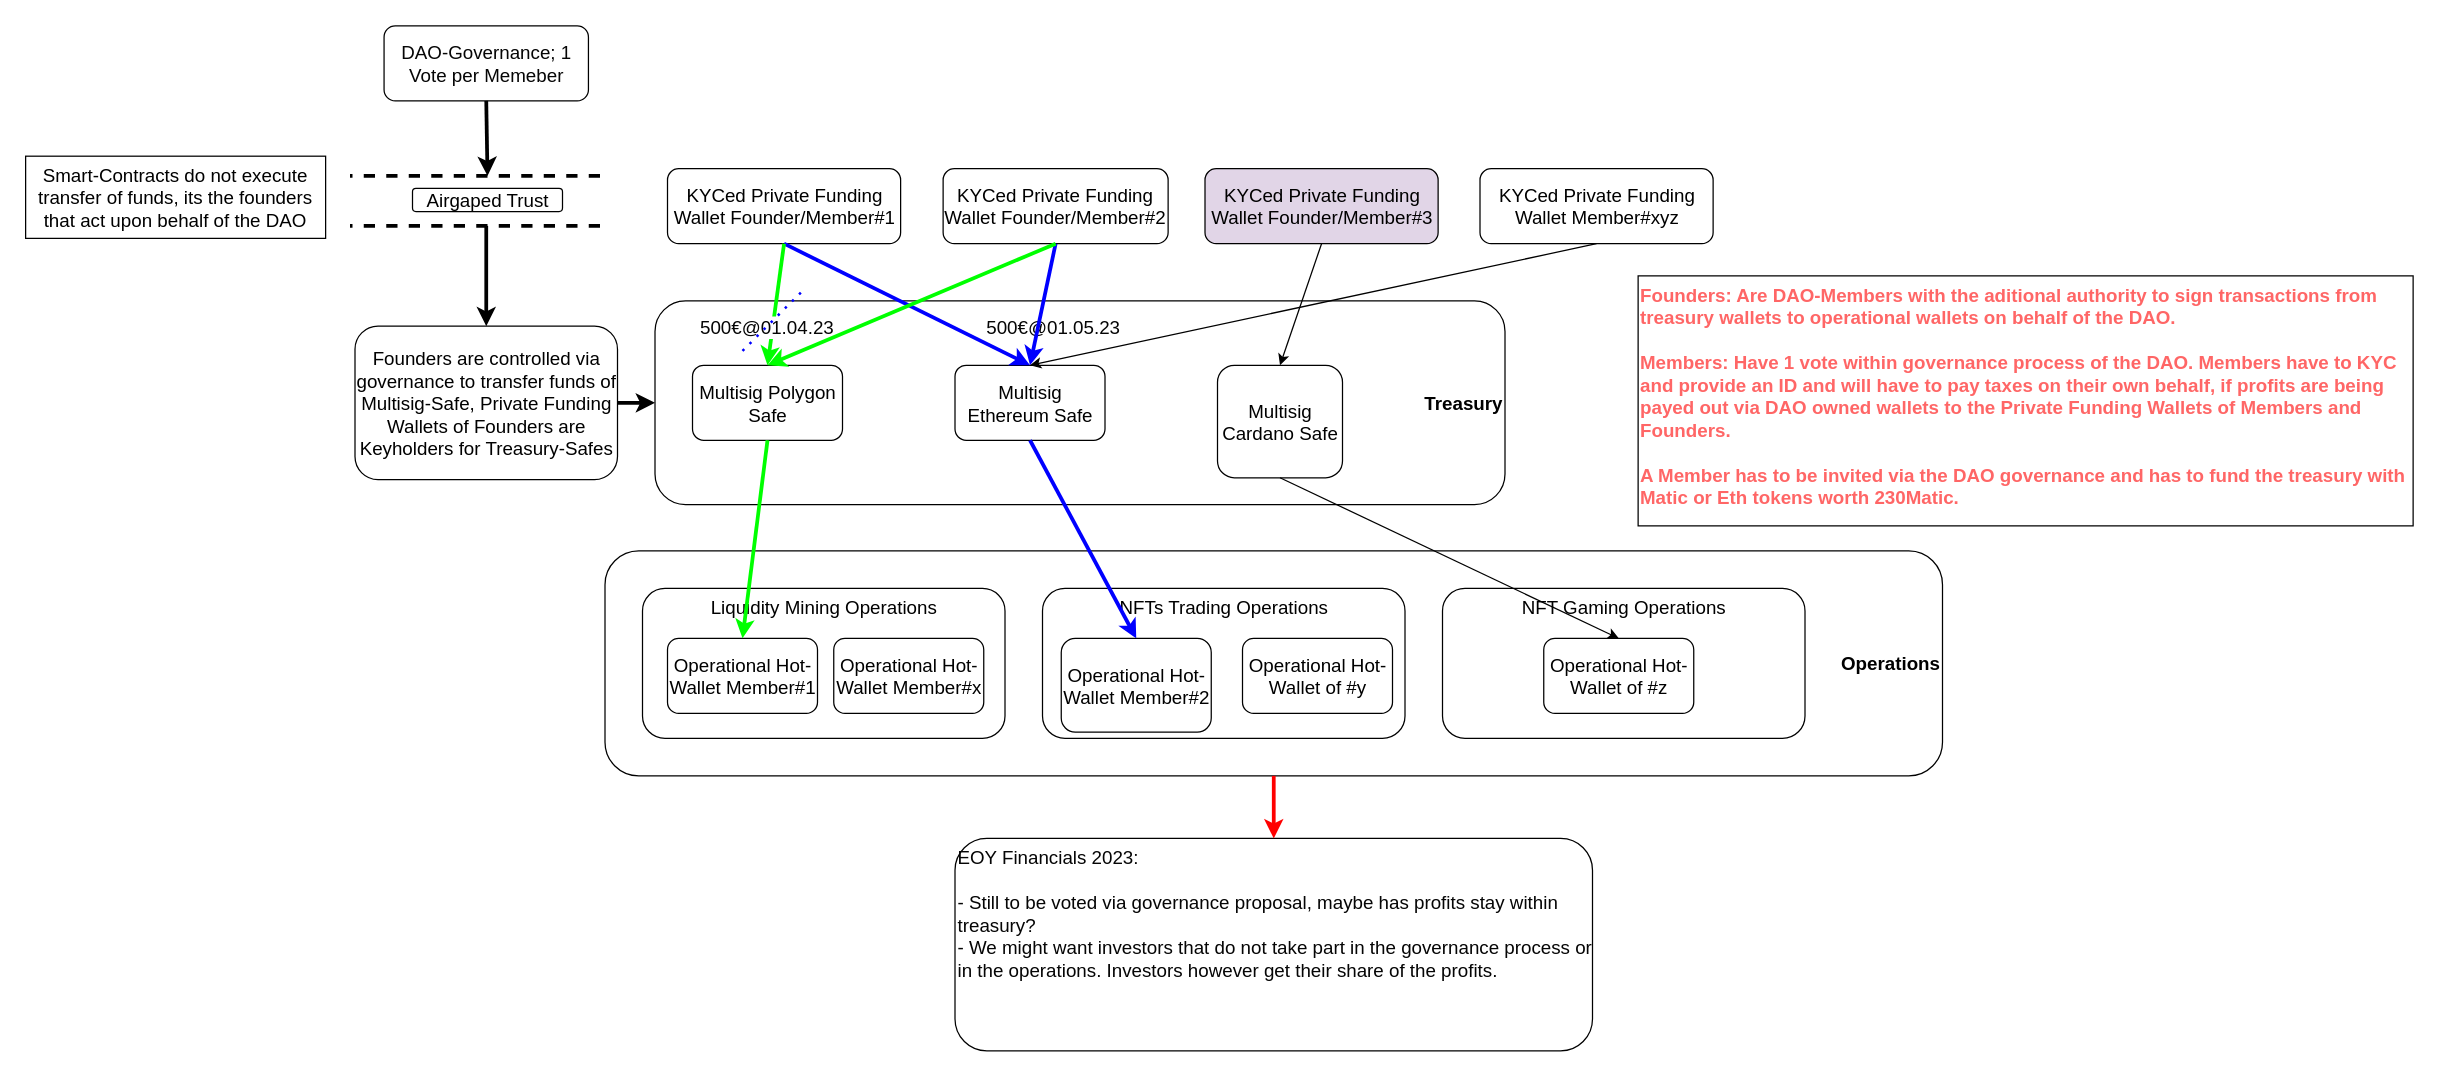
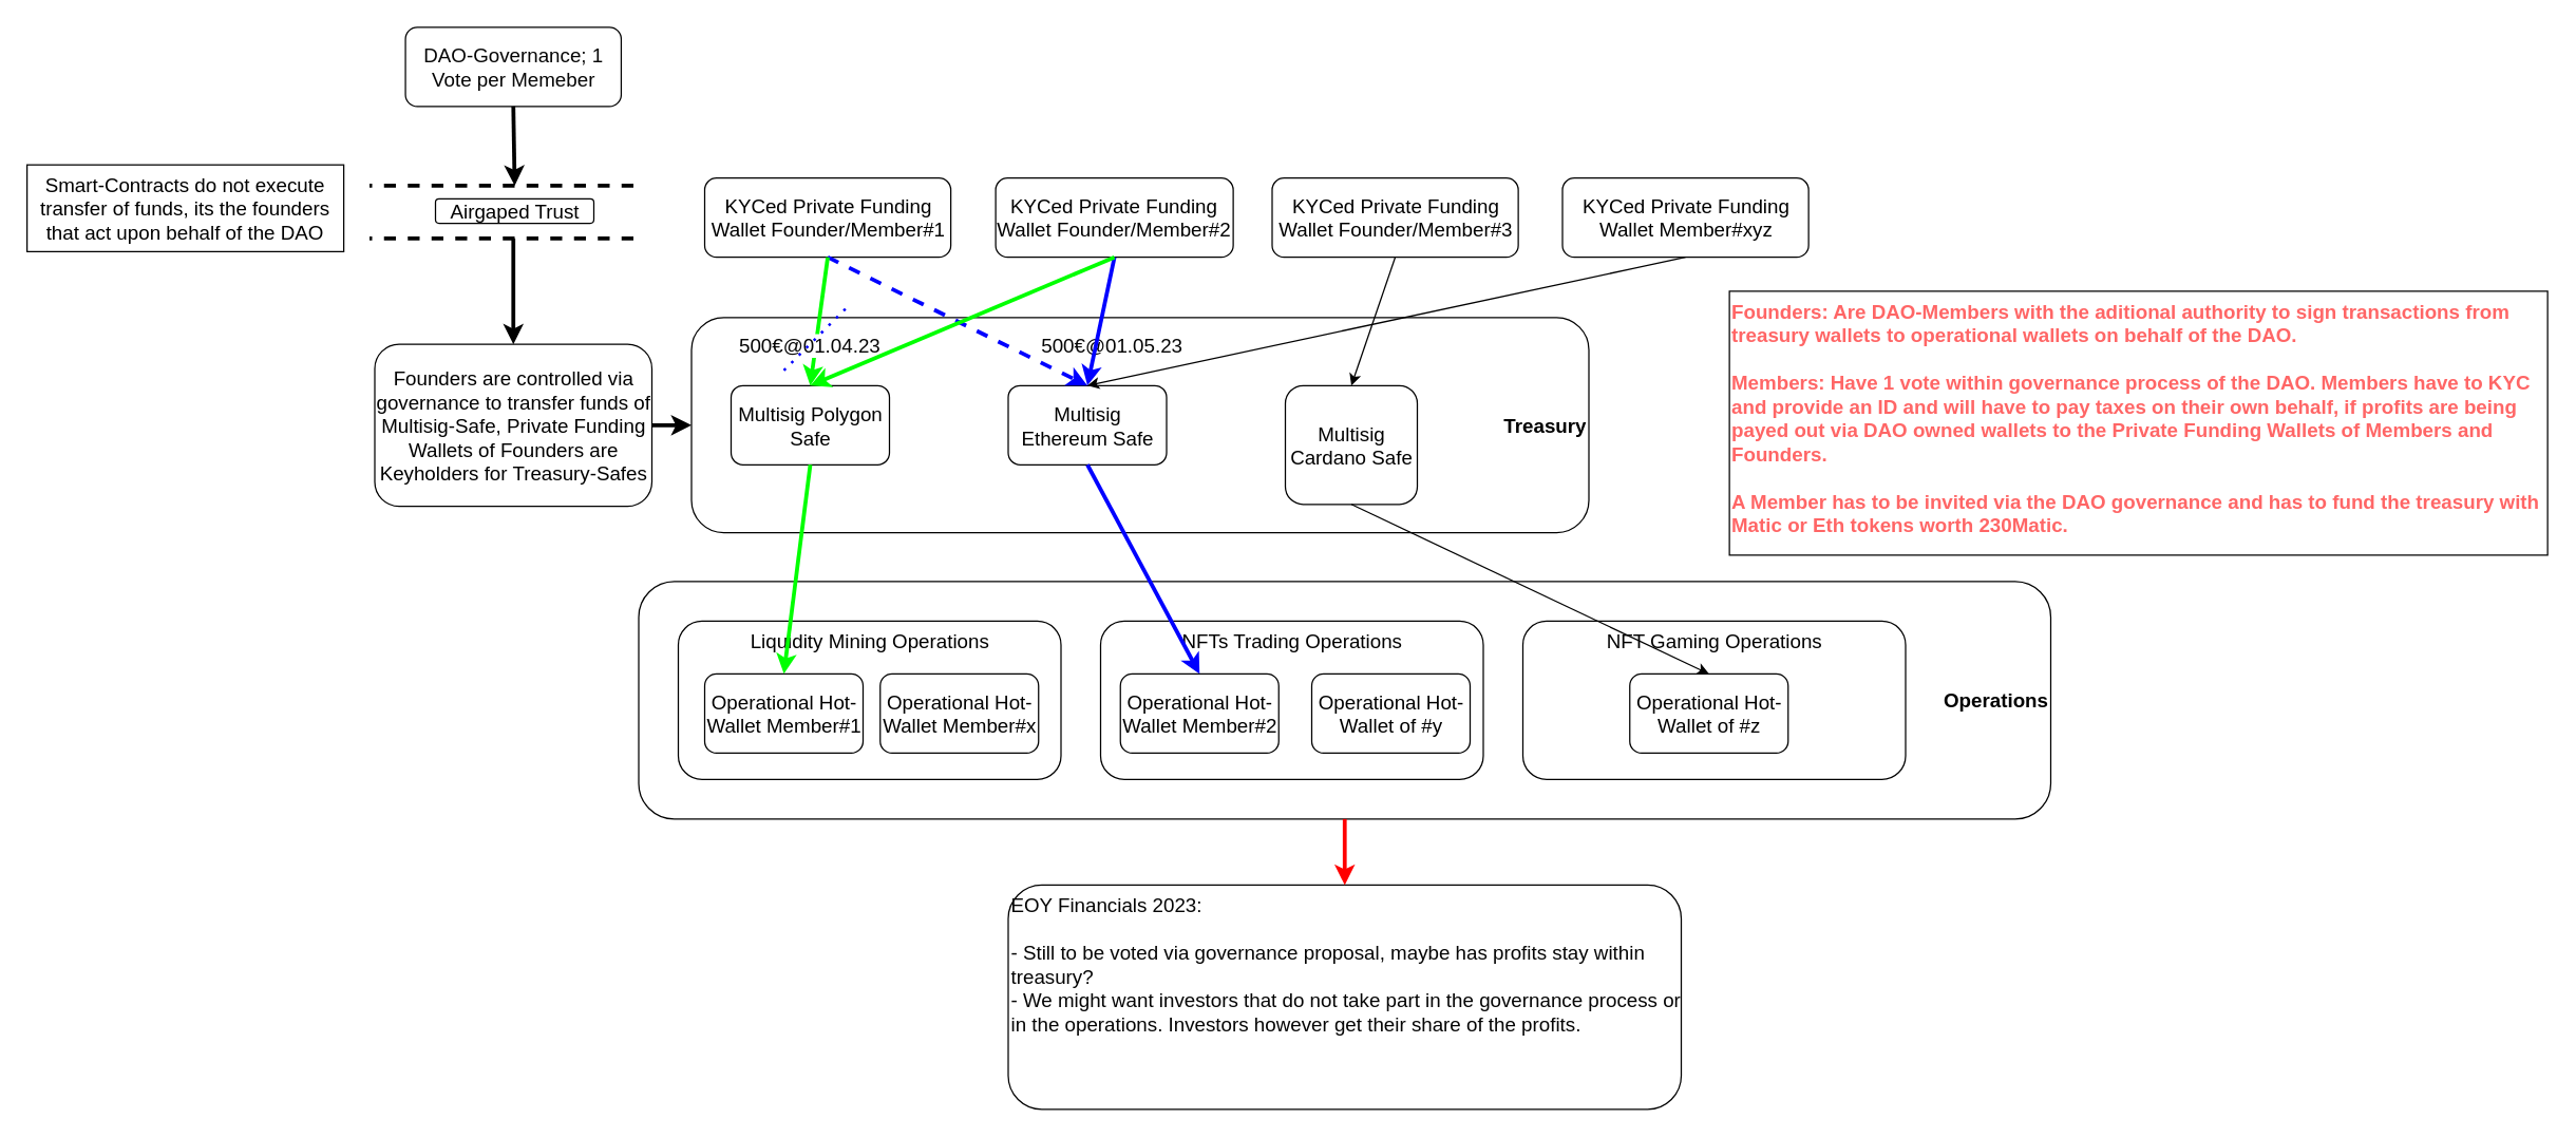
  <mxCell id="0" />
  <mxCell id="1" parent="0" />
  <mxCell id="2" value="&lt;div style=&quot;font-size: 15px;&quot;&gt;&lt;b style=&quot;font-size: 15px;&quot;&gt;&lt;font style=&quot;font-size: 15px;&quot;&gt;Treasury&lt;/font&gt;&lt;/b&gt;&lt;/div&gt;" style="rounded=1;whiteSpace=wrap;html=1;align=right;fontSize=15;" parent="1" vertex="1"><mxGeometry x="523.5" y="240" width="680" height="163" as="geometry" /></mxCell>
  <mxCell id="3" value="KYCed Private Funding Wallet Founder/Member#1" style="rounded=1;whiteSpace=wrap;html=1;fontSize=15;" parent="1" vertex="1"><mxGeometry x="533.5" y="134.25" width="186.5" height="60" as="geometry" /></mxCell>
  <mxCell id="4" value="KYCed&amp;nbsp;Private Funding Wallet Founder/Member#2" style="rounded=1;whiteSpace=wrap;html=1;fontSize=15;" parent="1" vertex="1"><mxGeometry x="754" y="134.25" width="180" height="60" as="geometry" /></mxCell>
  <mxCell id="5" value="Multisig Ethereum Safe" style="rounded=1;whiteSpace=wrap;html=1;fontSize=15;" parent="1" vertex="1"><mxGeometry x="763.5" y="291.5" width="120" height="60" as="geometry" /></mxCell>
  <mxCell id="6" value="Multisig Polygon Safe" style="rounded=1;whiteSpace=wrap;html=1;fontSize=15;" parent="1" vertex="1"><mxGeometry x="553.5" y="291.5" width="120" height="60" as="geometry" /></mxCell>
  <mxCell id="7" value="Multisig Cardano Safe" style="rounded=1;whiteSpace=wrap;html=1;fontSize=15;" parent="1" vertex="1"><mxGeometry x="973.5" y="291.5" width="100" height="90" as="geometry" /></mxCell>
- <mxCell id="8" value="" style="endArrow=classic;startArrow=none;html=1;rounded=0;entryX=0.5;entryY=0;entryDx=0;entryDy=0;exitX=0.5;exitY=1;exitDx=0;exitDy=0;strokeColor=#0000FF;strokeWidth=3;startFill=0;fontSize=15;" parent="1" source="3" target="5" edge="1"><mxGeometry width="50" height="50" relative="1" as="geometry"><mxPoint x="753.5" y="280" as="sourcePoint" /><mxPoint x="803.5" y="230" as="targetPoint" /></mxGeometry></mxCell>
+ <mxCell id="8" value="" style="endArrow=classic;startArrow=none;html=1;rounded=0;entryX=0.5;entryY=0;entryDx=0;entryDy=0;exitX=0.5;exitY=1;exitDx=0;exitDy=0;strokeColor=#0000FF;strokeWidth=3;startFill=0;fontSize=15;dashed=1;" parent="1" source="3" target="5" edge="1"><mxGeometry width="50" height="50" relative="1" as="geometry"><mxPoint x="753.5" y="280" as="sourcePoint" /><mxPoint x="803.5" y="230" as="targetPoint" /></mxGeometry></mxCell>
  <mxCell id="9" value="500€@01.05.23" style="edgeLabel;html=1;align=center;verticalAlign=middle;resizable=0;points=[];fontSize=15;fontColor=#050505;" parent="8" vertex="1" connectable="0"><mxGeometry x="-0.202" y="1" relative="1" as="geometry"><mxPoint x="135" y="28" as="offset" /></mxGeometry></mxCell>
  <mxCell id="10" value="" style="endArrow=classic;startArrow=none;html=1;rounded=0;entryX=0.5;entryY=0;entryDx=0;entryDy=0;exitX=0.5;exitY=1;exitDx=0;exitDy=0;fontColor=#050505;strokeColor=#00FF00;strokeWidth=3;startFill=0;fontSize=15;" parent="1" source="3" target="6" edge="1"><mxGeometry width="50" height="50" relative="1" as="geometry"><mxPoint x="533.5" y="120" as="sourcePoint" /><mxPoint x="613.5" y="120" as="targetPoint" /></mxGeometry></mxCell>
  <mxCell id="11" value="500€@01.04.23" style="edgeLabel;html=1;align=center;verticalAlign=middle;resizable=0;points=[];fontSize=15;fontColor=#050505;" parent="10" vertex="1" connectable="0"><mxGeometry x="-0.373" relative="1" as="geometry"><mxPoint x="-10" y="36" as="offset" /></mxGeometry></mxCell>
  <mxCell id="12" value="" style="endArrow=classic;startArrow=none;html=1;rounded=0;entryX=0.5;entryY=0;entryDx=0;entryDy=0;exitX=0.5;exitY=1;exitDx=0;exitDy=0;strokeColor=#0000FF;strokeWidth=3;startFill=0;fontSize=15;" parent="1" source="4" target="5" edge="1"><mxGeometry width="50" height="50" relative="1" as="geometry"><mxPoint x="553.5" y="140" as="sourcePoint" /><mxPoint x="633.5" y="140" as="targetPoint" /></mxGeometry></mxCell>
  <mxCell id="13" value="" style="endArrow=classic;startArrow=none;html=1;rounded=0;entryX=0.5;entryY=0;entryDx=0;entryDy=0;exitX=0.5;exitY=1;exitDx=0;exitDy=0;strokeColor=#00FF00;strokeWidth=3;startFill=0;fontSize=15;" parent="1" source="4" target="6" edge="1"><mxGeometry width="50" height="50" relative="1" as="geometry"><mxPoint x="563.5" y="150" as="sourcePoint" /><mxPoint x="643.5" y="150" as="targetPoint" /></mxGeometry></mxCell>
  <mxCell id="14" value="&lt;div style=&quot;font-size: 15px;&quot;&gt;&lt;b style=&quot;font-size: 15px;&quot;&gt;&lt;font style=&quot;font-size: 15px;&quot;&gt;Operations&lt;/font&gt;&lt;/b&gt;&lt;/div&gt;" style="rounded=1;whiteSpace=wrap;html=1;align=right;fontSize=15;" parent="1" vertex="1"><mxGeometry x="483.5" y="440" width="1070" height="180" as="geometry" /></mxCell>
  <mxCell id="15" value="Liquidity Mining Operations" style="rounded=1;whiteSpace=wrap;html=1;align=center;verticalAlign=top;fontSize=15;" parent="1" vertex="1"><mxGeometry x="513.5" y="470" width="290" height="120" as="geometry" /></mxCell>
  <mxCell id="16" value="" style="endArrow=classic;html=1;rounded=0;entryX=0;entryY=0.5;entryDx=0;entryDy=0;exitX=1;exitY=0.5;exitDx=0;exitDy=0;strokeWidth=3;fontSize=15;" parent="1" source="17" target="2" edge="1"><mxGeometry width="50" height="50" relative="1" as="geometry"><mxPoint x="663.5" y="500" as="sourcePoint" /><mxPoint x="803.5" y="220" as="targetPoint" /></mxGeometry></mxCell>
  <mxCell id="17" value="Founders are controlled via governance to transfer funds of Multisig-Safe, Private Funding Wallets of Founders are Keyholders for Treasury-Safes" style="rounded=1;whiteSpace=wrap;html=1;fontSize=15;" parent="1" vertex="1"><mxGeometry x="283.5" y="260.25" width="210" height="122.75" as="geometry" /></mxCell>
  <mxCell id="18" value="Operational Hot-Wallet Member#1" style="rounded=1;whiteSpace=wrap;html=1;fontSize=15;" parent="1" vertex="1"><mxGeometry x="533.5" y="510" width="120" height="60" as="geometry" /></mxCell>
  <mxCell id="19" value="" style="endArrow=classic;startArrow=none;html=1;rounded=0;entryX=0.5;entryY=0;entryDx=0;entryDy=0;exitX=0.5;exitY=1;exitDx=0;exitDy=0;strokeWidth=3;strokeColor=#00FF00;startFill=0;fontSize=15;" parent="1" source="6" target="18" edge="1"><mxGeometry width="50" height="50" relative="1" as="geometry"><mxPoint x="693.5" y="180" as="sourcePoint" /><mxPoint x="663.5" y="290" as="targetPoint" /></mxGeometry></mxCell>
  <mxCell id="20" value="NFTs Trading Operations" style="rounded=1;whiteSpace=wrap;html=1;align=center;verticalAlign=top;fontSize=15;" parent="1" vertex="1"><mxGeometry x="833.5" y="470" width="290" height="120" as="geometry" /></mxCell>
- <mxCell id="21" value="Operational Hot-Wallet Member#2" style="rounded=1;whiteSpace=wrap;html=1;fontSize=15;" parent="1" vertex="1"><mxGeometry x="848.5" y="510" width="120" height="75" as="geometry" /></mxCell>
+ <mxCell id="21" value="Operational Hot-Wallet Member#2" style="rounded=1;whiteSpace=wrap;html=1;fontSize=15;" parent="1" vertex="1"><mxGeometry x="848.5" y="510" width="120" height="60" as="geometry" /></mxCell>
  <mxCell id="22" value="" style="endArrow=classic;startArrow=none;html=1;rounded=0;entryX=0.5;entryY=0;entryDx=0;entryDy=0;exitX=0.5;exitY=1;exitDx=0;exitDy=0;strokeWidth=3;strokeColor=#0000FF;startFill=0;fontSize=15;" parent="1" source="5" target="21" edge="1"><mxGeometry width="50" height="50" relative="1" as="geometry"><mxPoint x="1003.5" y="350" as="sourcePoint" /><mxPoint x="653.5" y="530" as="targetPoint" /></mxGeometry></mxCell>
  <mxCell id="23" value="Operational Hot-Wallet of #y" style="rounded=1;whiteSpace=wrap;html=1;fontSize=15;" parent="1" vertex="1"><mxGeometry x="993.5" y="510" width="120" height="60" as="geometry" /></mxCell>
  <mxCell id="24" value="EOY Financials 2023:&lt;br&gt;&lt;br&gt;- Still to be voted via governance proposal, maybe has profits stay within treasury?&lt;br&gt;- We might want investors that do not take part in the governance process or in the operations. Investors however get their share of the profits." style="rounded=1;whiteSpace=wrap;html=1;fontSize=15;fontColor=#050505;verticalAlign=top;align=left;" parent="1" vertex="1"><mxGeometry x="763.5" y="670" width="510" height="170" as="geometry" /></mxCell>
  <mxCell id="25" value="" style="endArrow=none;startArrow=classic;html=1;rounded=0;strokeWidth=3;strokeColor=#FF0000;endFill=0;exitX=0.5;exitY=0;exitDx=0;exitDy=0;entryX=0.5;entryY=1;entryDx=0;entryDy=0;fontSize=15;" parent="1" source="24" target="14" edge="1"><mxGeometry width="50" height="50" relative="1" as="geometry"><mxPoint x="913.5" y="650" as="sourcePoint" /><mxPoint x="1223.5" y="530" as="targetPoint" /></mxGeometry></mxCell>
  <mxCell id="26" value="DAO-Governance; 1 Vote per Memeber" style="rounded=1;whiteSpace=wrap;html=1;fontSize=15;fontColor=#050505;" parent="1" vertex="1"><mxGeometry x="306.75" width="163.5" height="60" as="geometry" y="20" /></mxCell>
  <mxCell id="27" value="" style="endArrow=none;dashed=1;html=1;rounded=0;strokeColor=#000000;strokeWidth=3;fontSize=15;fontColor=#050505;" parent="1" edge="1"><mxGeometry width="50" height="50" relative="1" as="geometry"><mxPoint x="479.5" y="180" as="sourcePoint" /><mxPoint x="279.5" y="180" as="targetPoint" /></mxGeometry></mxCell>
  <mxCell id="28" value="" style="endArrow=none;dashed=1;html=1;rounded=0;strokeColor=#000000;strokeWidth=3;fontSize=15;fontColor=#050505;" parent="1" edge="1"><mxGeometry width="50" height="50" relative="1" as="geometry"><mxPoint x="479.5" y="140" as="sourcePoint" /><mxPoint x="279.5" y="140" as="targetPoint" /></mxGeometry></mxCell>
  <mxCell id="29" value="" style="endArrow=classic;html=1;rounded=0;strokeColor=#000000;strokeWidth=3;fontSize=15;fontColor=#050505;exitX=0.5;exitY=1;exitDx=0;exitDy=0;" parent="1" source="26" edge="1"><mxGeometry width="50" height="50" relative="1" as="geometry"><mxPoint x="769.5" y="-10" as="sourcePoint" /><mxPoint x="389.5" y="140" as="targetPoint" /></mxGeometry></mxCell>
  <mxCell id="30" value="" style="endArrow=none;dashed=1;html=1;dashPattern=1 3;strokeWidth=2;rounded=0;strokeColor=#0000FF;fontSize=15;fontColor=#050505;" parent="1" edge="1"><mxGeometry width="50" height="50" relative="1" as="geometry"><mxPoint x="593.5" y="280" as="sourcePoint" /><mxPoint x="643.5" y="230" as="targetPoint" /></mxGeometry></mxCell>
  <mxCell id="31" value="Airgaped Trust" style="rounded=1;whiteSpace=wrap;html=1;fontSize=15;" parent="1" vertex="1"><mxGeometry x="329.5" y="150" width="120" height="18.5" as="geometry" /></mxCell>
  <mxCell id="32" value="Smart-Contracts do not execute transfer of funds, its the founders that act upon behalf of the DAO" style="rounded=0;whiteSpace=wrap;html=1;fontSize=15;" parent="1" vertex="1"><mxGeometry x="20" y="124.25" width="240" height="65.75" as="geometry" /></mxCell>
  <mxCell id="33" value="" style="endArrow=classic;html=1;rounded=0;strokeColor=#000000;strokeWidth=3;fontSize=15;fontColor=#050505;entryX=0.5;entryY=0;entryDx=0;entryDy=0;" parent="1" target="17" edge="1"><mxGeometry width="50" height="50" relative="1" as="geometry"><mxPoint x="388.5" y="180" as="sourcePoint" /><mxPoint x="399.5" y="150" as="targetPoint" /></mxGeometry></mxCell>
- <mxCell id="34" value="KYCed&amp;nbsp;Private Funding Wallet Founder/Member#3" style="rounded=1;whiteSpace=wrap;html=1;fontSize=15;fillColor=#e1d5e7;" parent="1" vertex="1"><mxGeometry x="963.5" y="134.25" width="186.5" height="60" as="geometry" /></mxCell>
+ <mxCell id="34" value="KYCed&amp;nbsp;Private Funding Wallet Founder/Member#3" style="rounded=1;whiteSpace=wrap;html=1;fontSize=15;" parent="1" vertex="1"><mxGeometry x="963.5" y="134.25" width="186.5" height="60" as="geometry" /></mxCell>
  <mxCell id="35" value="KYCed&amp;nbsp;Private Funding Wallet Member#xyz" style="rounded=1;whiteSpace=wrap;html=1;fontSize=15;" parent="1" vertex="1"><mxGeometry x="1183.5" y="134.25" width="186.5" height="60" as="geometry" /></mxCell>
  <mxCell id="36" value="Operational Hot-Wallet Member#x" style="rounded=1;whiteSpace=wrap;html=1;fontSize=15;" parent="1" vertex="1"><mxGeometry x="666.5" y="510" width="120" height="60" as="geometry" /></mxCell>
  <mxCell id="37" value="NFT Gaming Operations" style="rounded=1;whiteSpace=wrap;html=1;align=center;verticalAlign=top;fontSize=15;" parent="1" vertex="1"><mxGeometry x="1153.5" y="470" width="290" height="120" as="geometry" /></mxCell>
  <mxCell id="38" value="Operational Hot-Wallet of #z" style="rounded=1;whiteSpace=wrap;html=1;fontSize=15;" parent="1" vertex="1"><mxGeometry x="1234.5" y="510" width="120" height="60" as="geometry" /></mxCell>
  <mxCell id="39" value="" style="endArrow=classic;html=1;rounded=0;strokeColor=#000000;strokeWidth=1;fontSize=15;fontColor=#050505;entryX=0.5;entryY=0;entryDx=0;entryDy=0;exitX=0.5;exitY=1;exitDx=0;exitDy=0;" parent="1" source="34" target="7" edge="1"><mxGeometry width="50" height="50" relative="1" as="geometry"><mxPoint x="398.5" y="190" as="sourcePoint" /><mxPoint x="398.5" y="287.25" as="targetPoint" /></mxGeometry></mxCell>
  <mxCell id="40" value="" style="endArrow=classic;html=1;rounded=0;strokeColor=#000000;strokeWidth=1;fontSize=15;fontColor=#050505;entryX=0.5;entryY=0;entryDx=0;entryDy=0;exitX=0.5;exitY=1;exitDx=0;exitDy=0;" parent="1" source="35" target="5" edge="1"><mxGeometry width="50" height="50" relative="1" as="geometry"><mxPoint x="408.5" y="200" as="sourcePoint" /><mxPoint x="408.5" y="297.25" as="targetPoint" /></mxGeometry></mxCell>
  <mxCell id="41" value="" style="endArrow=classic;html=1;rounded=0;strokeColor=#000000;strokeWidth=1;fontSize=15;fontColor=#050505;entryX=0.5;entryY=0;entryDx=0;entryDy=0;exitX=0.5;exitY=1;exitDx=0;exitDy=0;" parent="1" source="7" target="38" edge="1"><mxGeometry width="50" height="50" relative="1" as="geometry"><mxPoint x="418.5" y="190" as="sourcePoint" /><mxPoint x="418.5" y="287.25" as="targetPoint" /></mxGeometry></mxCell>
  <mxCell id="42" value="Founders: Are DAO-Members with the aditional authority to sign transactions from treasury wallets to operational wallets on behalf of the DAO.&lt;br&gt;&lt;br style=&quot;font-size: 15px;&quot;&gt;&lt;div style=&quot;font-size: 15px;&quot;&gt;&lt;span style=&quot;background-color: initial; font-size: 15px;&quot;&gt;Members: Have 1 vote within governance process of the DAO. Members have to KYC and provide an ID and will have to pay taxes on their own behalf, if profits are being payed out via DAO owned wallets to the Private Funding Wallets of Members and Founders.&lt;/span&gt;&lt;/div&gt;&lt;div style=&quot;font-size: 15px;&quot;&gt;&lt;span style=&quot;background-color: initial; font-size: 15px;&quot;&gt;&lt;br&gt;&lt;/span&gt;&lt;/div&gt;&lt;div style=&quot;font-size: 15px;&quot;&gt;A Member has to be invited via the DAO governance and has to fund the treasury with Matic or Eth tokens worth 230Matic.&lt;/div&gt;" style="rounded=0;whiteSpace=wrap;html=1;align=left;fontSize=15;verticalAlign=top;fontStyle=1;fontColor=#FF6666;" parent="1" vertex="1"><mxGeometry x="1310" y="220" width="620" height="200" as="geometry" /></mxCell>
